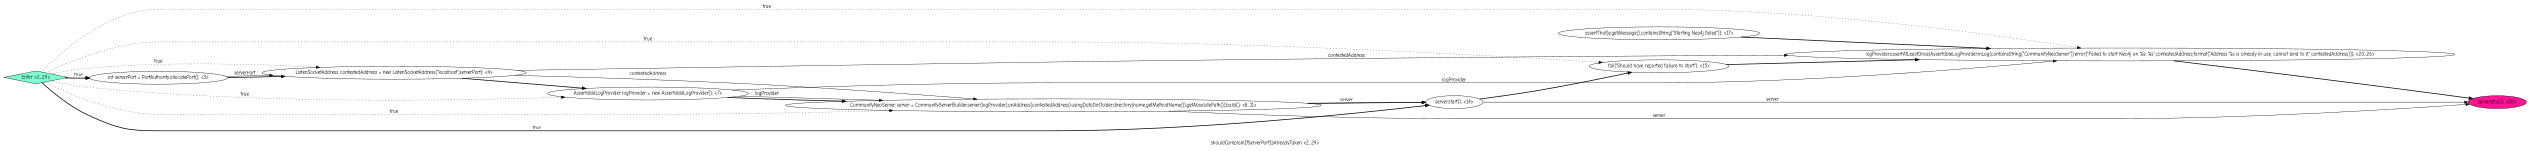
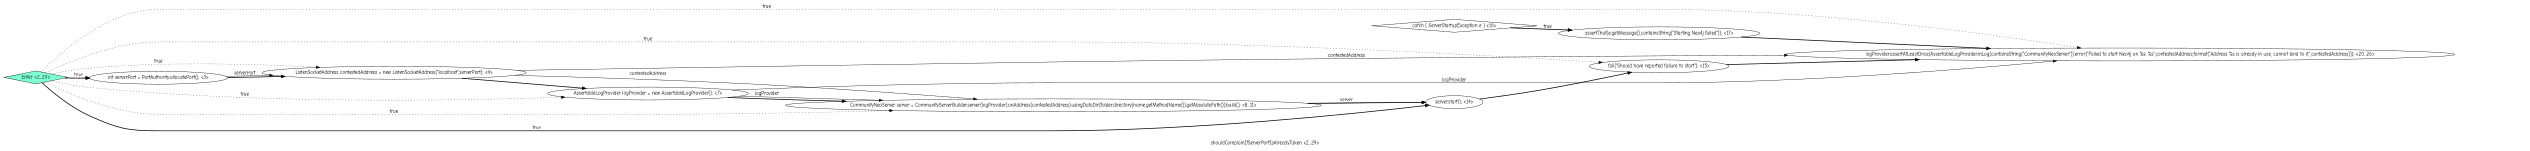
  digraph {
    fontname="Comic Neue"
    label="shouldComplainIfServerPortIsAlreadyTaken <2...29>"
    rankdir=LR
    node [fillcolor=white fontname="Comic Neue" shape=ellipse style=filled]
    edge [fontname="Comic Neue" style=bold]
    n1 [label="assertThat(e.getMessage(),containsString(\"Starting Neo4j failed\")); <17>"]
    n2 [label="logProvider.assertAtLeastOnce(AssertableLogProvider.inLog(containsString(\"CommunityNeoServer\")).error(\"Failed to start Neo4j on %s: %s\",contestedAddress,format(\"Address %s is already in use, cannot bind to it.\",contestedAddress))); <20...26>"]
-   n3 [fillcolor=deeppink label="server.stop(); <28>"]
    n4 [label="ListenSocketAddress contestedAddress = new ListenSocketAddress(\"localhost\",serverPort); <4>"]
    n5 [label="AssertableLogProvider logProvider = new AssertableLogProvider(); <7>"]
    n6 [label="CommunityNeoServer server = CommunityServerBuilder.server(logProvider).onAddress(contestedAddress).usingDataDir(folder.directory(name.getMethodName()).getAbsolutePath()).build(); <8...11>"]
    n7 [label="server.start(); <14>"]
    n8 [label="fail(\"Should have reported failure to start\"); <15>"]
    n9 [label="int serverPort = PortAuthority.allocatePort(); <3>"]
+   n10 [label="catch ( ServerStartupException e ) <16>" shape=diamond]
    n11 [fillcolor=aquamarine label="Enter <2...29>" shape=diamond]
    n1 -> n2
-   n2 -> n3
    n4 -> n2 [label=contestedAddress style=solid]
    n4 -> n5
    n4 -> n6 [label=contestedAddress style=solid]
    n5 -> n2 [label=logProvider style=solid]
    n5 -> n6 [label=logProvider style=solid]
    n5 -> n6
-   n6 -> n3 [label=server style=solid]
    n6 -> n7 [label=server style=solid]
    n6 -> n7
-   n7 -> n3 [label=server style=solid]
    n7 -> n8
    n8 -> n2
    n9 -> n4 [label=serverPort style=solid]
    n9 -> n4
+   n10 -> n1 [label=true style=dotted]
+   n10 -> n1
    n11 -> n2 [label=true style=dotted]
    n11 -> n4 [label=true style=dotted]
    n11 -> n5 [label=true style=dotted]
    n11 -> n6 [label=true style=dotted]
    n11 -> n7 [label=true]
    n11 -> n8 [label=true style=dotted]
    n11 -> n9 [label=true style=dotted]
    n11 -> n9
  }
